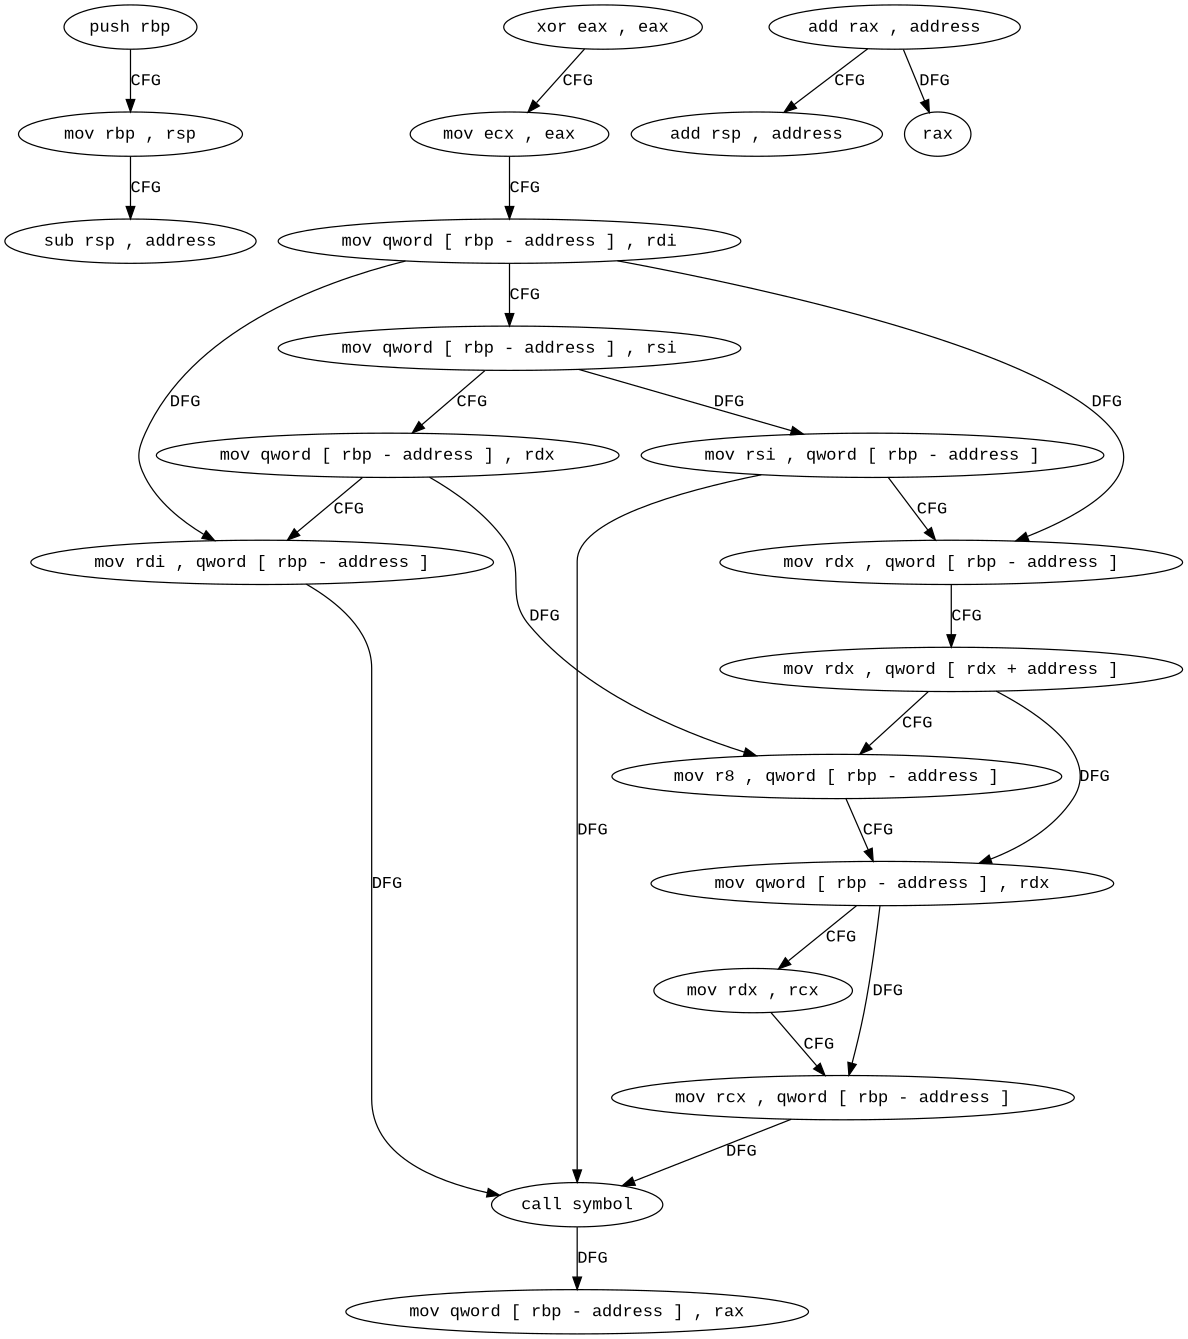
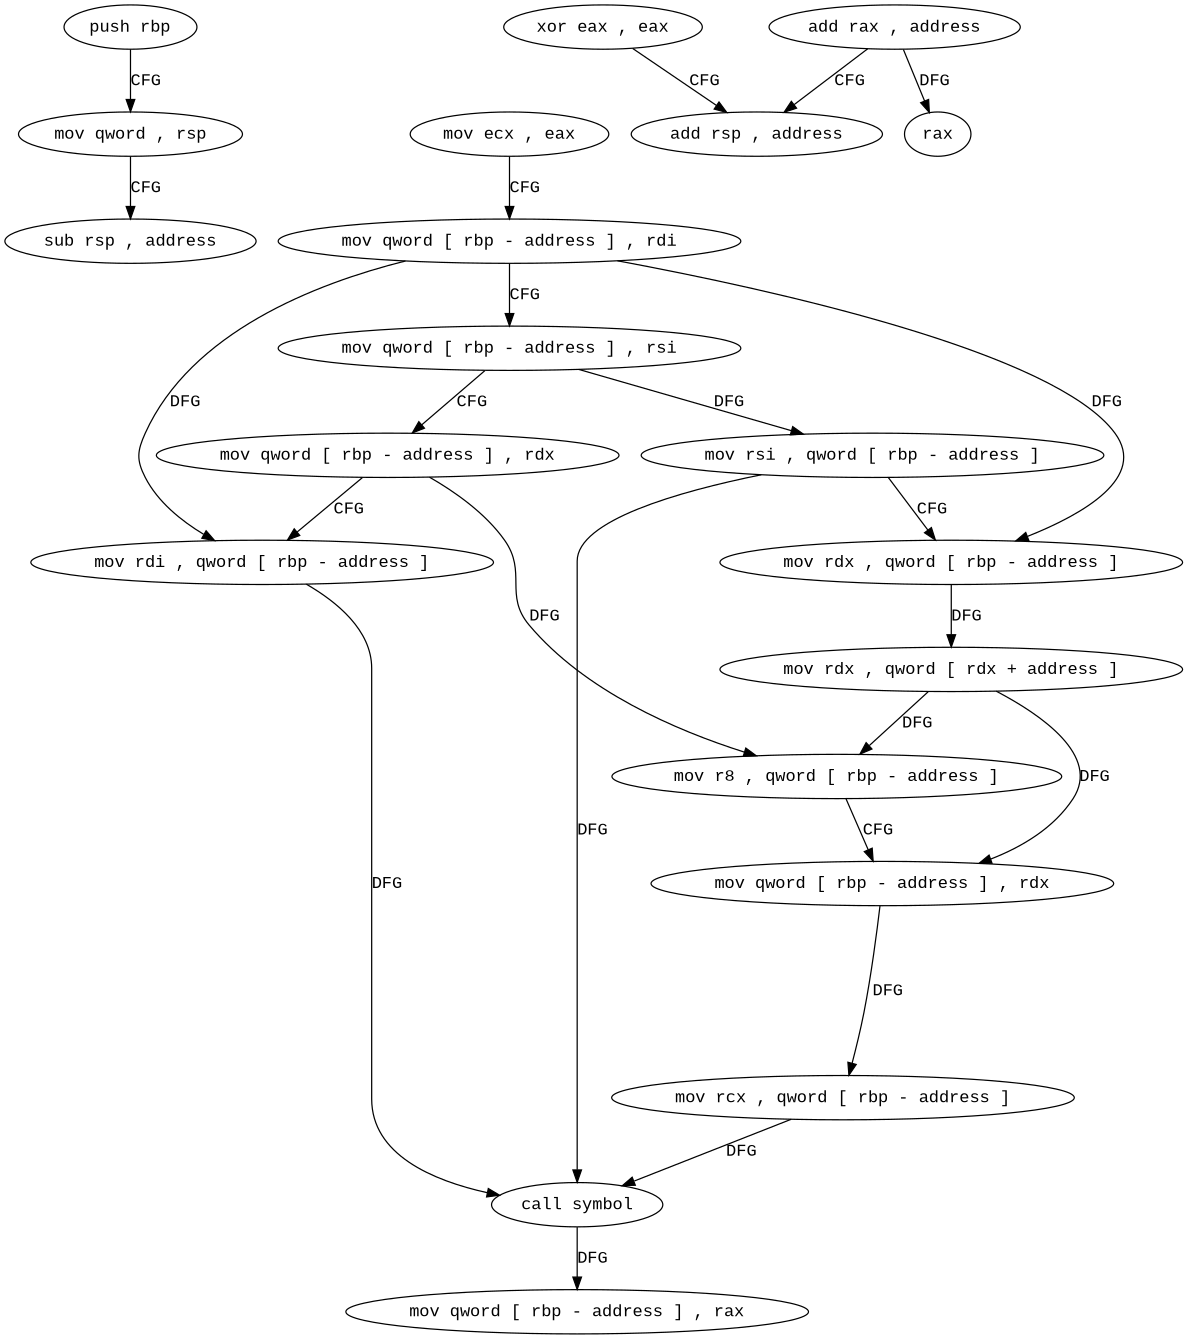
  digraph {
    fontname="Liberation Mono"
    node [fontname="Liberation Mono"]
    edge [fontname="Liberation Mono"]
    n1 [label="push rbp"]
-   n2 [label="mov rbp , rsp"]
+   n2 [label="mov qword , rsp"]
    n3 [label="sub rsp , address"]
    n4 [label="xor eax , eax"]
    n5 [label="mov ecx , eax"]
    n6 [label="mov qword [ rbp - address ] , rdi"]
    n7 [label="mov qword [ rbp - address ] , rsi"]
    n8 [label="mov rdi , qword [ rbp - address ]"]
    n9 [label="mov rdx , qword [ rbp - address ]"]
    n10 [label="mov qword [ rbp - address ] , rdx"]
    n11 [label="mov rsi , qword [ rbp - address ]"]
    n12 [label="call symbol"]
    n13 [label="mov rdx , qword [ rdx + address ]"]
    n14 [label="mov r8 , qword [ rbp - address ]"]
    n15 [label="mov qword [ rbp - address ] , rdx"]
    n16 [label="mov qword [ rbp - address ] , rax"]
-   n17 [label="mov rdx , rcx"]
    n18 [label="mov rcx , qword [ rbp - address ]"]
    n19 [label="add rax , address"]
    n20 [label="add rsp , address"]
    n21 [label=rax]
    n1 -> n2 [label=CFG]
    n2 -> n3 [label=CFG]
-   n4 -> n5 [label=CFG]
+   n4 -> n20 [label=CFG]
    n5 -> n6 [label=CFG]
    n6 -> n7 [label=CFG]
    n6 -> n8 [label=DFG]
    n6 -> n9 [label=DFG]
    n7 -> n10 [label=CFG]
    n7 -> n11 [label=DFG]
    n8 -> n12 [label=DFG]
-   n9 -> n13 [label=CFG]
+   n9 -> n13 [label=DFG]
    n10 -> n8 [label=CFG]
    n10 -> n14 [label=DFG]
    n11 -> n9 [label=CFG]
    n11 -> n12 [label=DFG]
    n12 -> n16 [label=DFG]
-   n13 -> n14 [label=CFG]
+   n13 -> n14 [label=DFG]
    n13 -> n15 [label=DFG]
    n14 -> n15 [label=CFG]
-   n15 -> n17 [label=CFG]
    n15 -> n18 [label=DFG]
-   n17 -> n18 [label=CFG]
    n18 -> n12 [label=DFG]
    n19 -> n20 [label=CFG]
    n19 -> n21 [label=DFG]
  }
